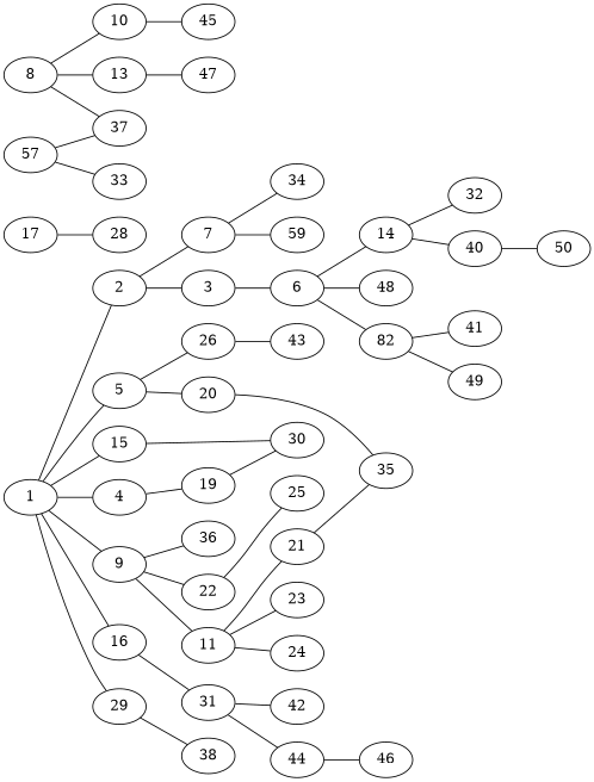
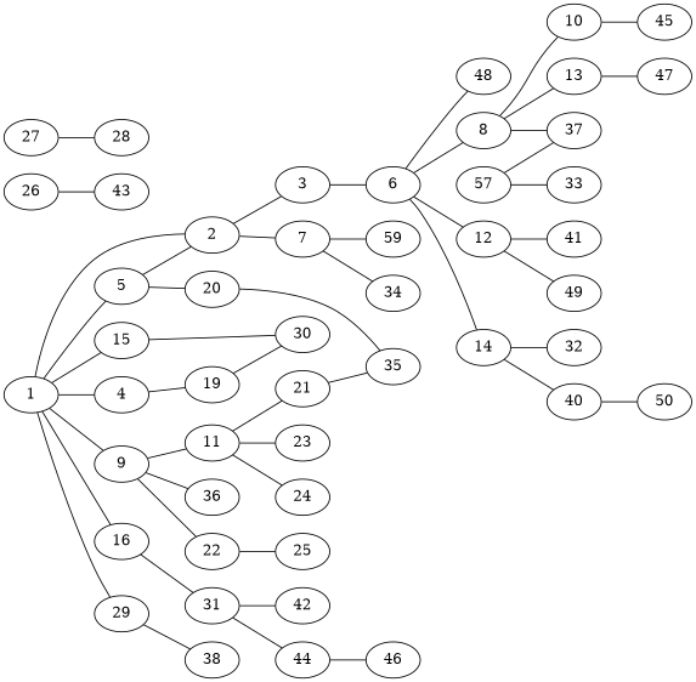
  graph {
    rankdir=LR
    1
    2
    4
    5
    9
    15
    16
    29
    3
    7
    19
    20
    26
    11
    22
    36
    30
    31
    38
    6
    34
    n22 [label=59]
    35
    43
    24
    21
    23
    25
-   17
+   17 [label=27]
    28
    42
    44
    8
-   12 [label=82]
+   12
    14
    48
    10
    13
    37
    41
    49
    32
    40
    n44 [label=57]
    33
    45
    47
    50
    46
    1 -- 2
    1 -- 4
    1 -- 5
    1 -- 9
    1 -- 15
    1 -- 16
    1 -- 29
    2 -- 3
    2 -- 7
    4 -- 19
    5 -- 20
-   5 -- 26
+   5 -- 2
    9 -- 11
    9 -- 22
    9 -- 36
    15 -- 30
    16 -- 31
    29 -- 38
    3 -- 6
    7 -- 34
    7 -- n22
    19 -- 30
    20 -- 35
    26 -- 43
    11 -- 24
    11 -- 21
    11 -- 23
    22 -- 25
    31 -- 42
    31 -- 44
+   6 -- 8
    6 -- 12
    6 -- 14
    6 -- 48
    21 -- 35
    17 -- 28
    44 -- 46
    8 -- 10
    8 -- 13
    8 -- 37
    12 -- 41
    12 -- 49
    14 -- 32
    14 -- 40
    10 -- 45
    13 -- 47
    40 -- 50
    n44 -- 37
    n44 -- 33
  }
